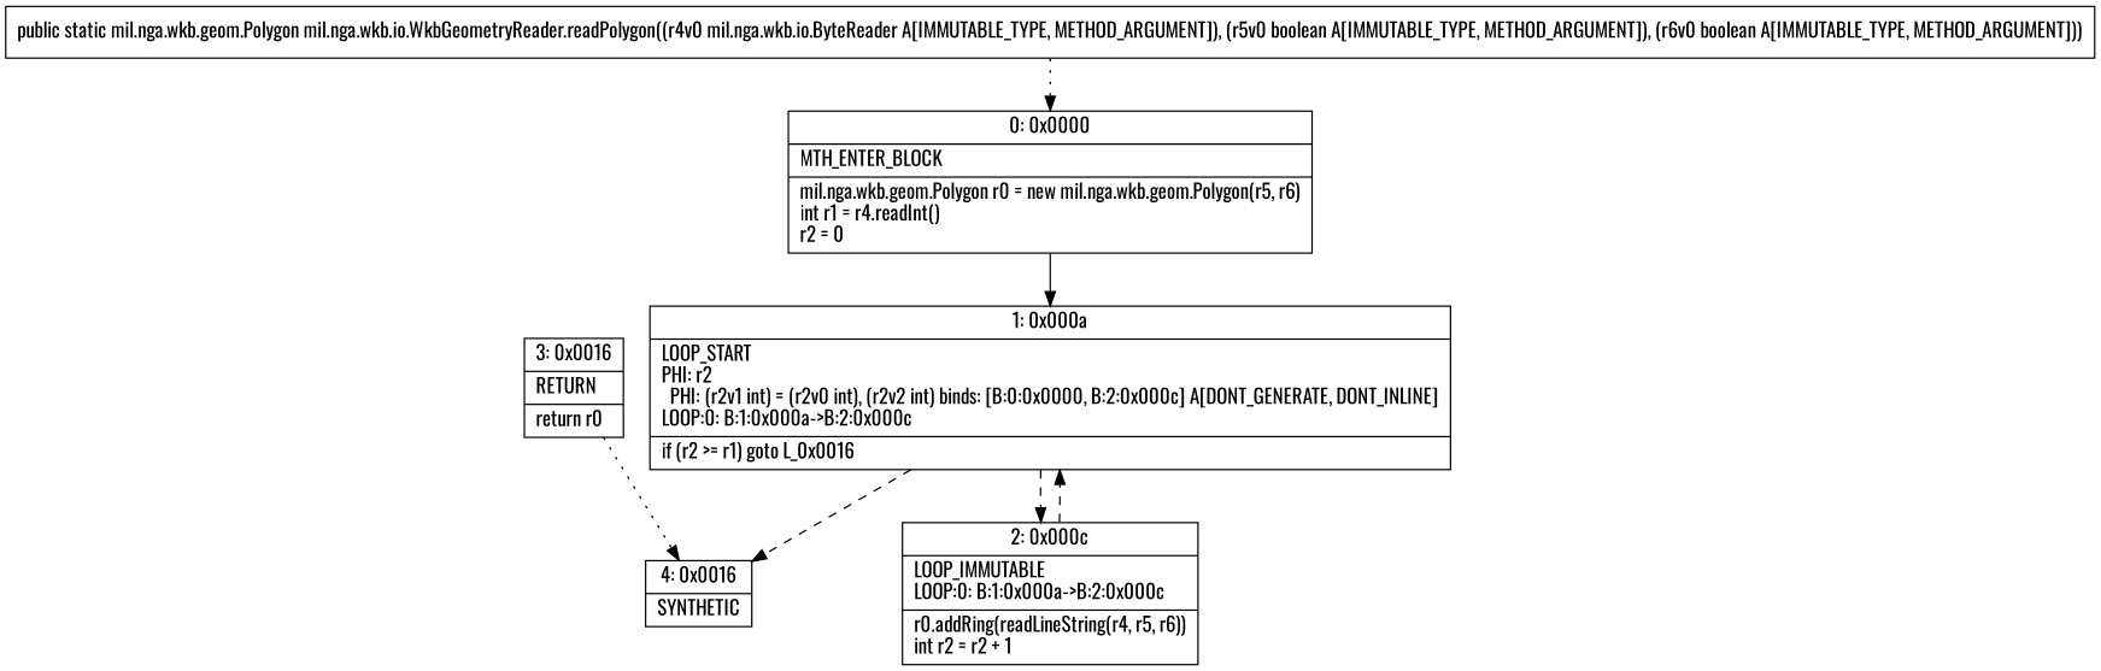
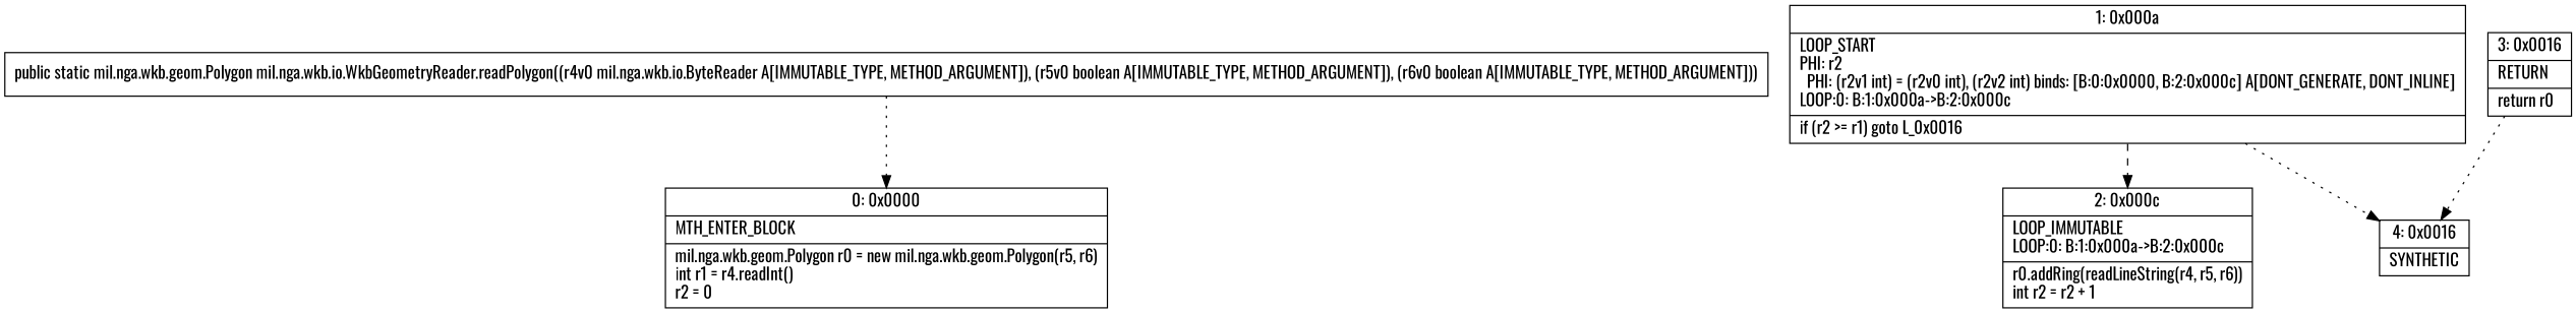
  digraph {
    fontname=Oswald
    node [fontname=Oswald shape=record]
    edge [fontname=Oswald style=dashed]
    n1 [label="{0\:\ 0x0000|MTH_ENTER_BLOCK\l|mil.nga.wkb.geom.Polygon r0 = new mil.nga.wkb.geom.Polygon(r5, r6)\lint r1 = r4.readInt()\lr2 = 0\l}"]
    n2 [label="{1\:\ 0x000a|LOOP_START\lPHI: r2 \l  PHI: (r2v1 int) = (r2v0 int), (r2v2 int) binds: [B:0:0x0000, B:2:0x000c] A[DONT_GENERATE, DONT_INLINE]\lLOOP:0: B:1:0x000a\-\>B:2:0x000c\l|if (r2 \>= r1) goto L_0x0016\l}"]
    n3 [label="{2\:\ 0x000c|LOOP_IMMUTABLE\lLOOP:0: B:1:0x000a\-\>B:2:0x000c\l|r0.addRing(readLineString(r4, r5, r6))\lint r2 = r2 + 1\l}"]
    n4 [label="{4\:\ 0x0016|SYNTHETIC\l}"]
    n5 [label="{3\:\ 0x0016|RETURN\l|return r0\l}"]
    n6 [label="{public static mil.nga.wkb.geom.Polygon mil.nga.wkb.io.WkbGeometryReader.readPolygon((r4v0 mil.nga.wkb.io.ByteReader A[IMMUTABLE_TYPE, METHOD_ARGUMENT]), (r5v0 boolean A[IMMUTABLE_TYPE, METHOD_ARGUMENT]), (r6v0 boolean A[IMMUTABLE_TYPE, METHOD_ARGUMENT])) }"]
-   n1 -> n2 [style=solid]
    n2 -> n3
-   n2 -> n4
-   n3 -> n2
+   n2 -> n4 [style=dotted]
    n5 -> n4 [style=dotted]
    n6 -> n1 [style=dotted]
  }
